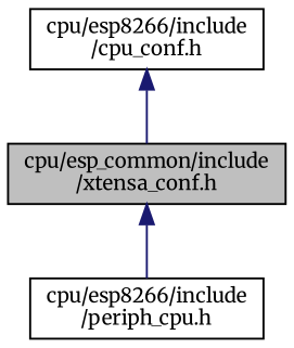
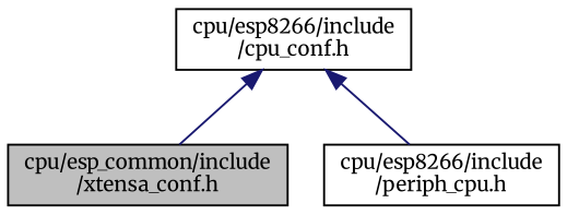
  digraph {
    fontname=Merriweather
    node [color=black fillcolor=white fontname=Merriweather fontsize=10 shape=record style=filled]
    edge [color=midnightblue dir=back fontname=Merriweather fontsize=10 labelfontname=Helvetica labelfontsize=10 style=solid]
    n1 [fillcolor=grey75 fontcolor=black height=0.2 label="cpu/esp_common/include\l/xtensa_conf.h" width=0.4]
    n2 [height=0.2 label="cpu/esp8266/include\l/cpu_conf.h" width=0.4]
    n3 [height=0.2 label="cpu/esp8266/include\l/periph_cpu.h" width=0.4]
    n2 -> n1
-   n1 -> n3
+   n2 -> n3
  }
